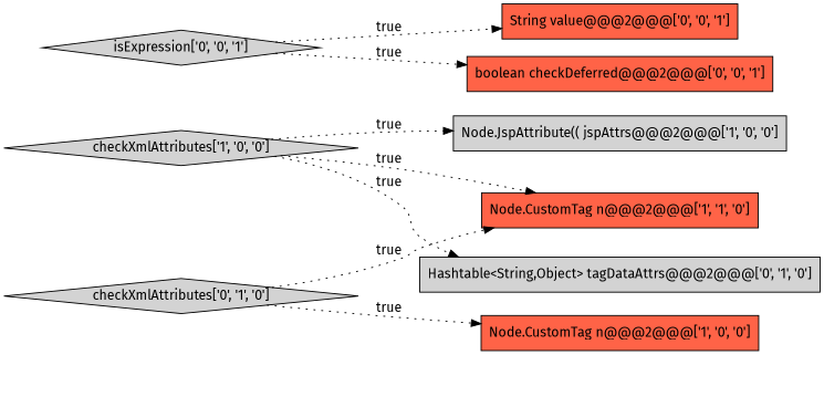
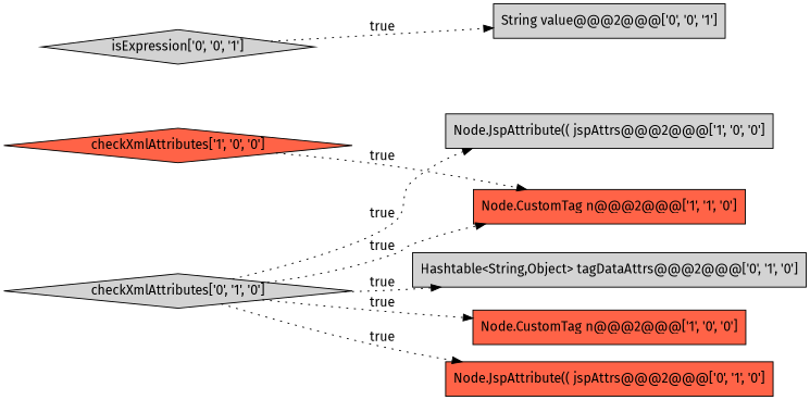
  digraph {
    fontname="Fira Sans"
    rankdir=LR
    node [fillcolor=lightgray fontname="Fira Sans" shape=box style=filled]
    edge [fontname="Fira Sans" style=dotted]
    n1 [label="Hashtable<String,Object> tagDataAttrs@@@2@@@['0', '1', '0']"]
-   n2 [fillcolor=tomato label="String value@@@2@@@['0', '0', '1']"]
-   n3 [fillcolor=tomato label="boolean checkDeferred@@@2@@@['0', '0', '1']"]
+   n2 [label="String value@@@2@@@['0', '0', '1']"]
    n4 [fillcolor=tomato label="Node.CustomTag n@@@2@@@['1', '0', '0']"]
    n5 [label="checkXmlAttributes['0', '1', '0']" shape=diamond]
    n6 [fillcolor=tomato label="Node.CustomTag n@@@2@@@['1', '1', '0']"]
-   n8 [label="checkXmlAttributes['1', '0', '0']" shape=diamond]
+   n7 [fillcolor=tomato label="Node.JspAttribute(( jspAttrs@@@2@@@['0', '1', '0']"]
+   n8 [fillcolor=tomato label="checkXmlAttributes['1', '0', '0']" shape=diamond]
    n9 [label="Node.JspAttribute(( jspAttrs@@@2@@@['1', '0', '0']"]
    n10 [label="isExpression['0', '0', '1']" shape=diamond]
-   n8 -> n1 [label=true]
+   n5 -> n1 [label=true]
    n5 -> n4 [label=true]
    n5 -> n6 [label=true]
+   n5 -> n7 [label=true]
    n8 -> n6 [label=true]
-   n8 -> n9 [label=true]
+   n5 -> n9 [label=true]
    n10 -> n2 [label=true]
-   n10 -> n3 [label=true]
  }
